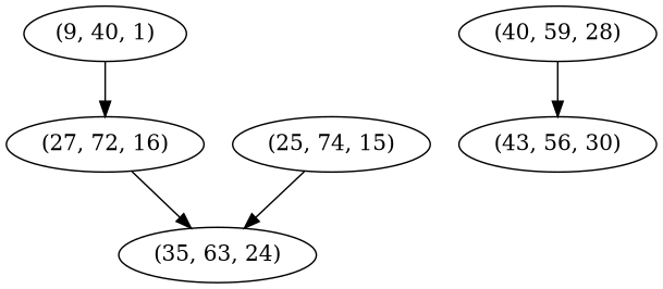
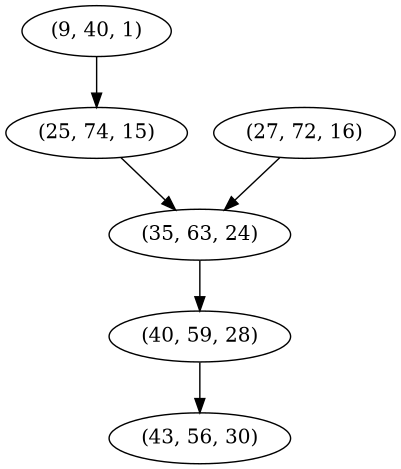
  digraph {
    n1 [label="(9, 40, 1)"]
    "(25, 74, 15)"
    "(35, 63, 24)"
    "(27, 72, 16)"
    "(40, 59, 28)"
    "(43, 56, 30)"
-   n1 -> "(27, 72, 16)"
+   n1 -> "(25, 74, 15)"
    "(25, 74, 15)" -> "(35, 63, 24)"
+   "(35, 63, 24)" -> "(40, 59, 28)"
    "(27, 72, 16)" -> "(35, 63, 24)"
    "(40, 59, 28)" -> "(43, 56, 30)"
  }
